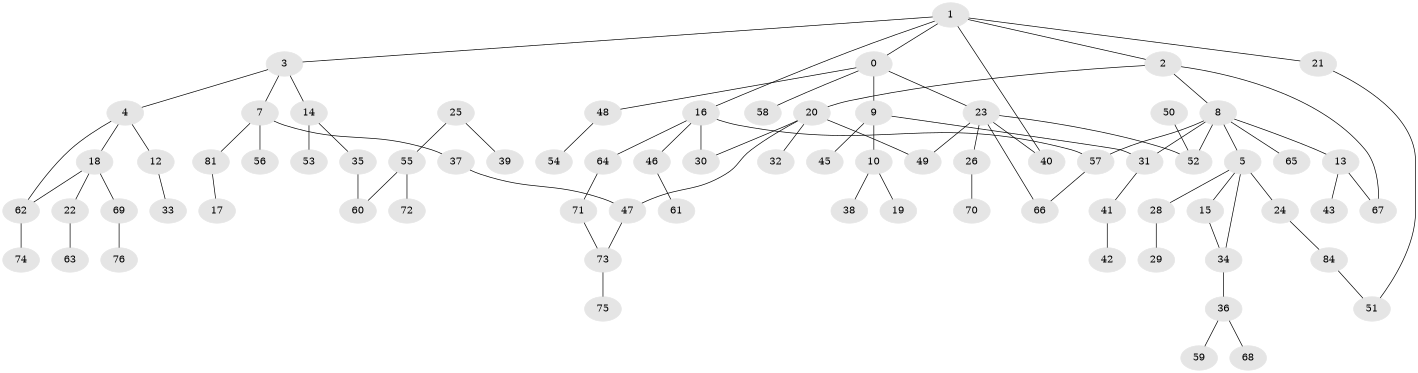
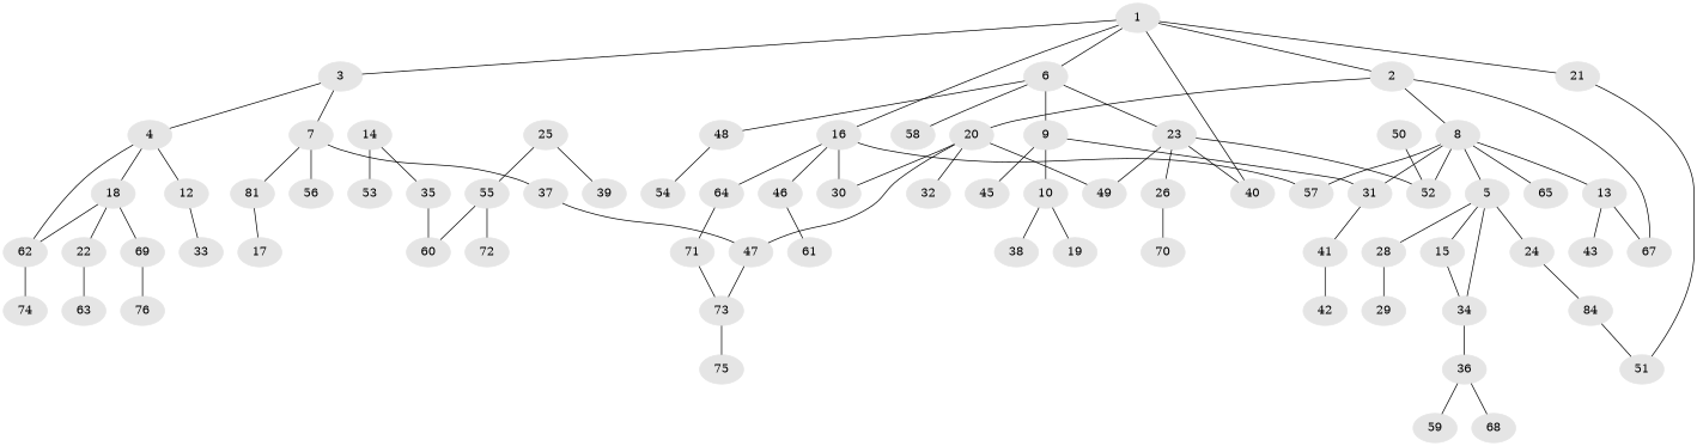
  graph {
    node [color=gray90 style=filled]
    1
    2
    3
-   6 [label=0]
+   6
    16
    21
    40
    8
    20
    67
    4
    7
    14
    9
    23
    48
    58
    57
    30
    46
    64
    51
    5
    15
    24
    28
    34
    13
    31
    52
    65
    32
    47
    49
    12
    18
    62
    n38 [label=81]
    37
    56
    35
    53
    33
    22
    69
    74
    n47 [label=84]
    29
    36
    10
    45
    26
-   66
    54
    17
    43
    41
    19
    38
    60
    61
    71
    25
    39
    55
    63
    76
    73
    70
    72
    50
    42
    59
    68
    75
    1 -- 2
    1 -- 3
    1 -- 6
    1 -- 16
    1 -- 21
    1 -- 40
    2 -- 8
    2 -- 20
    2 -- 67
    3 -- 4
    3 -- 7
-   3 -- 14
    6 -- 9
    6 -- 23
    6 -- 48
    6 -- 58
    16 -- 57
    16 -- 30
    16 -- 46
    16 -- 64
    21 -- 51
    8 -- 57
    8 -- 5
    8 -- 13
    8 -- 31
    8 -- 52
    8 -- 65
    20 -- 30
    20 -- 32
    20 -- 47
    20 -- 49
    4 -- 12
    4 -- 18
    4 -- 62
    7 -- n38
    7 -- 37
    7 -- 56
    14 -- 35
    14 -- 53
    9 -- 31
    9 -- 10
    9 -- 45
    23 -- 40
    23 -- 52
    23 -- 49
    23 -- 26
-   23 -- 66
    48 -- 54
-   57 -- 66
    46 -- 61
    64 -- 71
    5 -- 15
    5 -- 24
    5 -- 28
    5 -- 34
    15 -- 34
    24 -- n47
    28 -- 29
    34 -- 36
    13 -- 67
    13 -- 43
    31 -- 41
    47 -- 73
    12 -- 33
    18 -- 62
    18 -- 22
    18 -- 69
    62 -- 74
    n38 -- 17
    37 -- 47
    35 -- 60
    22 -- 63
    69 -- 76
    n47 -- 51
    36 -- 59
    36 -- 68
    10 -- 19
    10 -- 38
    26 -- 70
    41 -- 42
    71 -- 73
    25 -- 39
    25 -- 55
    55 -- 60
    55 -- 72
    73 -- 75
    50 -- 52
  }
